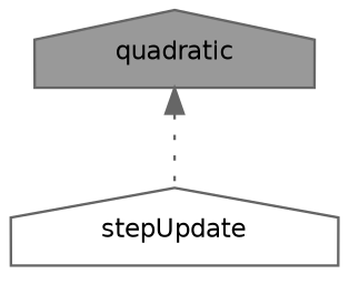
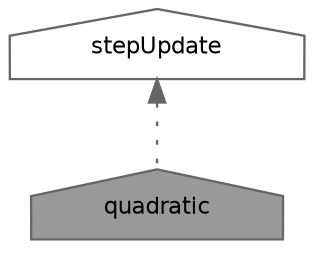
  digraph {
    fontname="DejaVu Sans"
    node [color=gray40 fontname="DejaVu Sans" fontsize=10 shape=house style=filled]
    n1 [fillcolor=grey60 fontcolor=black height=0.2 label=quadratic width=0.4]
    n2 [fillcolor=white height=0.2 label=stepUpdate width=0.4]
-   n1 -> n2 [color=gray40 dir=back fontname="DejaVu Sans" fontsize=10 labelfontname=Helvetica labelfontsize=10 style=dotted]
+   n2 -> n1 [color=gray40 dir=back fontname="DejaVu Sans" fontsize=10 labelfontname=Helvetica labelfontsize=10 style=dotted]
  }
